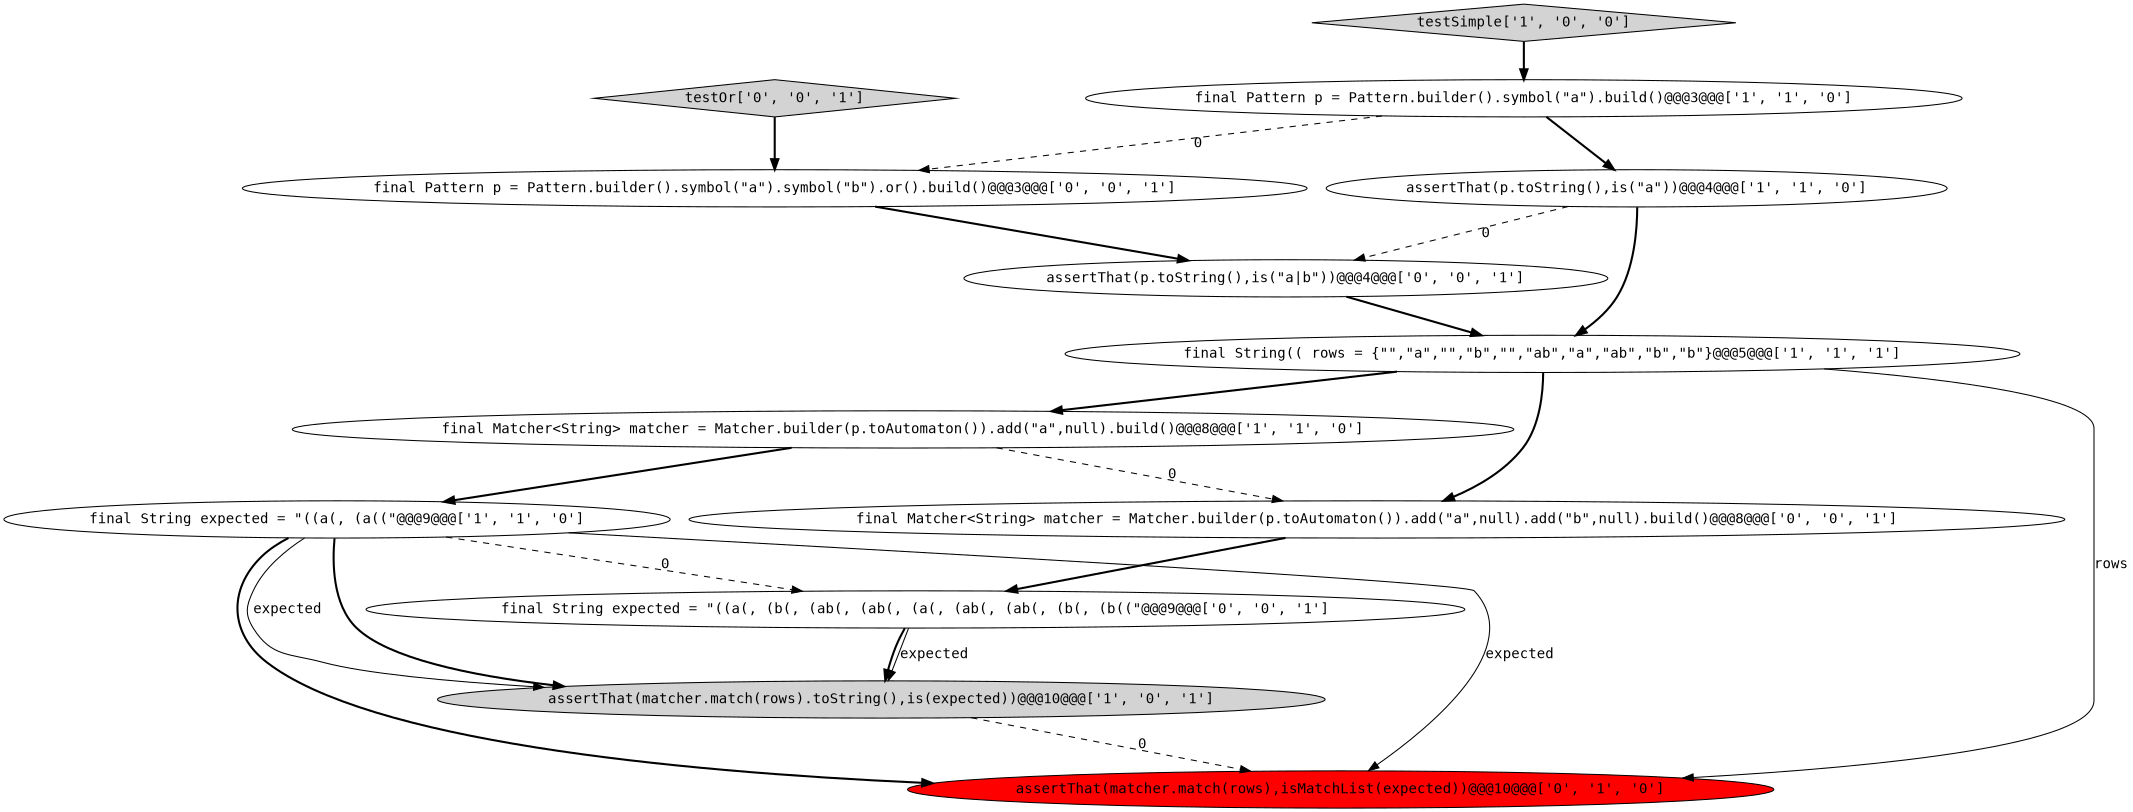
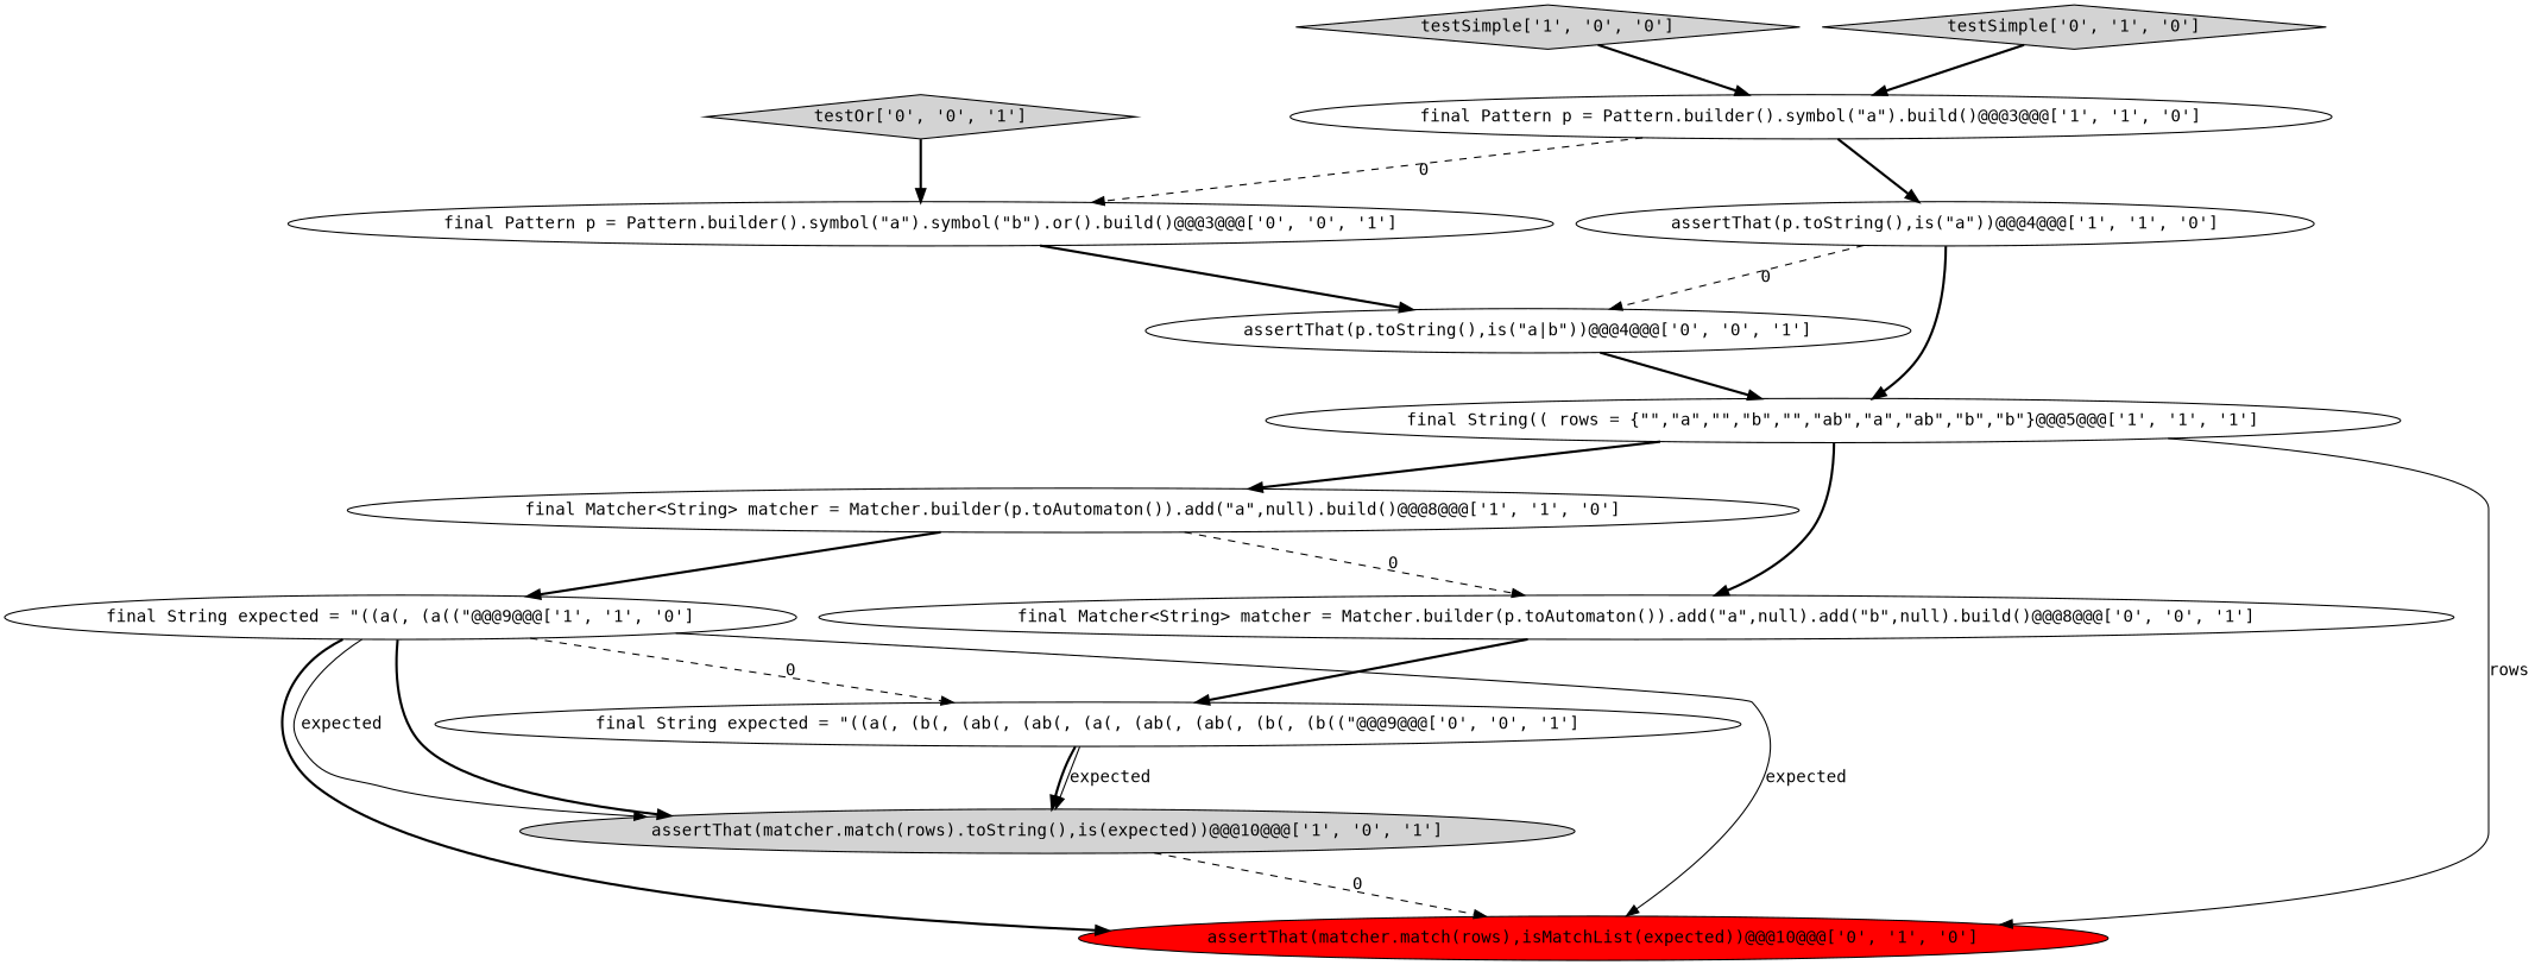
  digraph {
    fontname="DejaVu Sans Mono"
    node [fillcolor=white shape=ellipse style=filled fontname="DejaVu Sans Mono"]
    edge [style=bold fontname="DejaVu Sans Mono"]
    n1 [label="final String expected = \"((a(, (b(, (ab(, (ab(, (a(, (ab(, (ab(, (b(, (b((\"@@@9@@@['0', '0', '1']"]
    n2 [fillcolor=lightgray label="assertThat(matcher.match(rows).toString(),is(expected))@@@10@@@['1', '0', '1']"]
    n3 [fillcolor=red label="assertThat(matcher.match(rows),isMatchList(expected))@@@10@@@['0', '1', '0']"]
    n4 [fillcolor=lightgray label="testSimple['1', '0', '0']" shape=diamond]
    n5 [label="final Pattern p = Pattern.builder().symbol(\"a\").build()@@@3@@@['1', '1', '0']"]
    n6 [fillcolor=lightgray label="testOr['0', '0', '1']" shape=diamond]
    n7 [label="final Pattern p = Pattern.builder().symbol(\"a\").symbol(\"b\").or().build()@@@3@@@['0', '0', '1']"]
+   n8 [fillcolor=lightgray label="testSimple['0', '1', '0']" shape=diamond]
    n9 [label="final String expected = \"((a(, (a((\"@@@9@@@['1', '1', '0']"]
    n10 [label="assertThat(p.toString(),is(\"a|b\"))@@@4@@@['0', '0', '1']"]
    n11 [label="final String(( rows = {\"\",\"a\",\"\",\"b\",\"\",\"ab\",\"a\",\"ab\",\"b\",\"b\"}@@@5@@@['1', '1', '1']"]
    n12 [label="assertThat(p.toString(),is(\"a\"))@@@4@@@['1', '1', '0']"]
    n13 [label="final Matcher<String> matcher = Matcher.builder(p.toAutomaton()).add(\"a\",null).add(\"b\",null).build()@@@8@@@['0', '0', '1']"]
    n14 [label="final Matcher<String> matcher = Matcher.builder(p.toAutomaton()).add(\"a\",null).build()@@@8@@@['1', '1', '0']"]
    n1 -> n2
    n1 -> n2 [label=expected style=solid]
    n2 -> n3 [label=0 style=dashed]
    n4 -> n5
    n5 -> n7 [label=0 style=dashed]
    n5 -> n12
    n6 -> n7
    n7 -> n10
+   n8 -> n5
    n9 -> n1 [label=0 style=dashed]
    n9 -> n2 [label=expected style=solid]
    n9 -> n2
    n9 -> n3 [label=expected style=solid]
    n9 -> n3
    n10 -> n11
    n11 -> n3 [label=rows style=solid]
    n11 -> n13
    n11 -> n14
    n12 -> n10 [label=0 style=dashed]
    n12 -> n11
    n13 -> n1
    n14 -> n9
    n14 -> n13 [label=0 style=dashed]
  }
